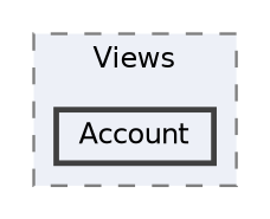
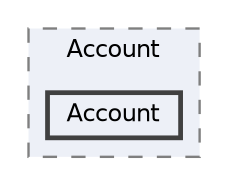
  digraph {
    compound=true
    n1 [color=grey25 fillcolor="#edf0f7" fontname=Helvetica fontsize=10 height=0.2 label=Account shape=box style="filled,bold" width=0.4]
    subgraph cluster_1 {
      bgcolor="#edf0f7"
      fontname=Helvetica
      fontsize=10
-     label=Views
+     label=Account
      pencolor=grey50
      style="filled,dashed"
      n1
    }
  }
